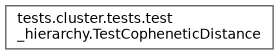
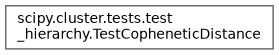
  digraph {
    rankdir=LR
-   n1 [color=grey40 fillcolor=white fontname=Helvetica fontsize=10 height=0.2 label="tests.cluster.tests.test\l_hierarchy.TestCopheneticDistance" shape=box style=filled width=0.4]
+   n1 [color=grey40 fillcolor=white fontname=Helvetica fontsize=10 height=0.2 label="scipy.cluster.tests.test\l_hierarchy.TestCopheneticDistance" shape=box style=filled width=0.4]
  }
